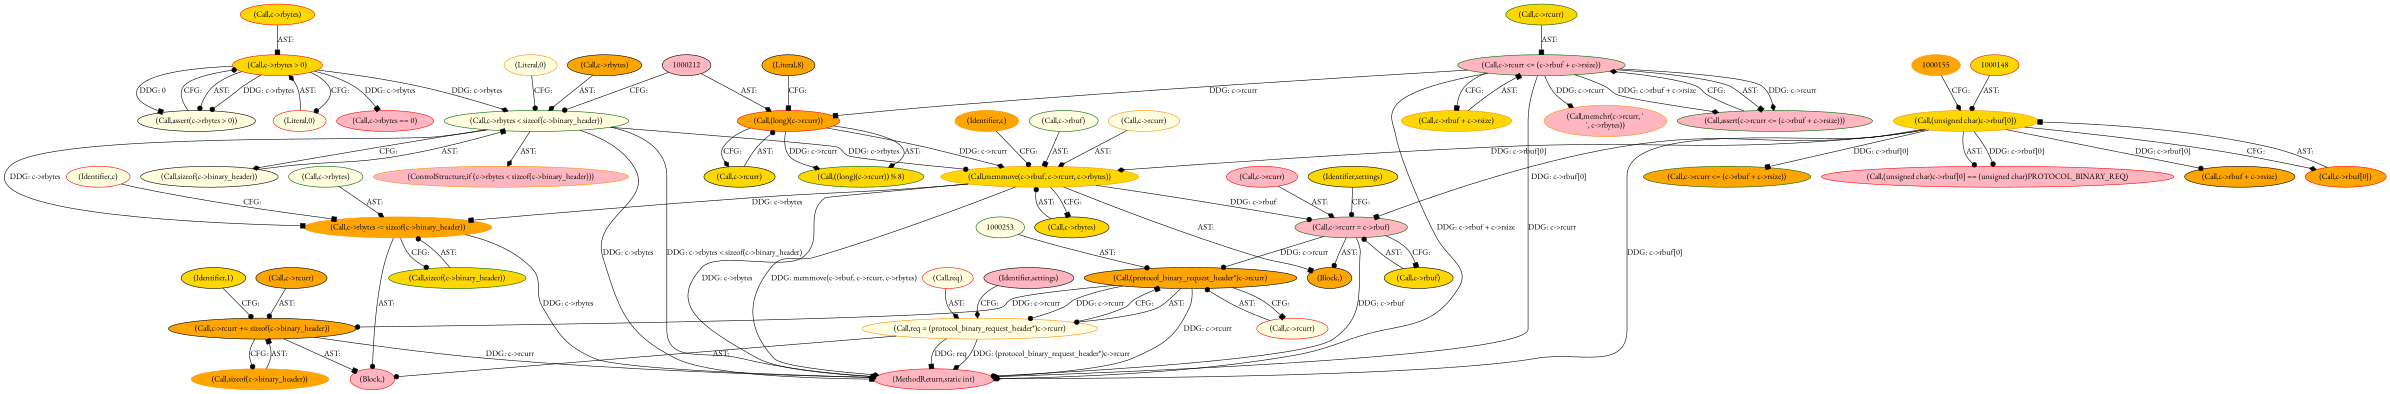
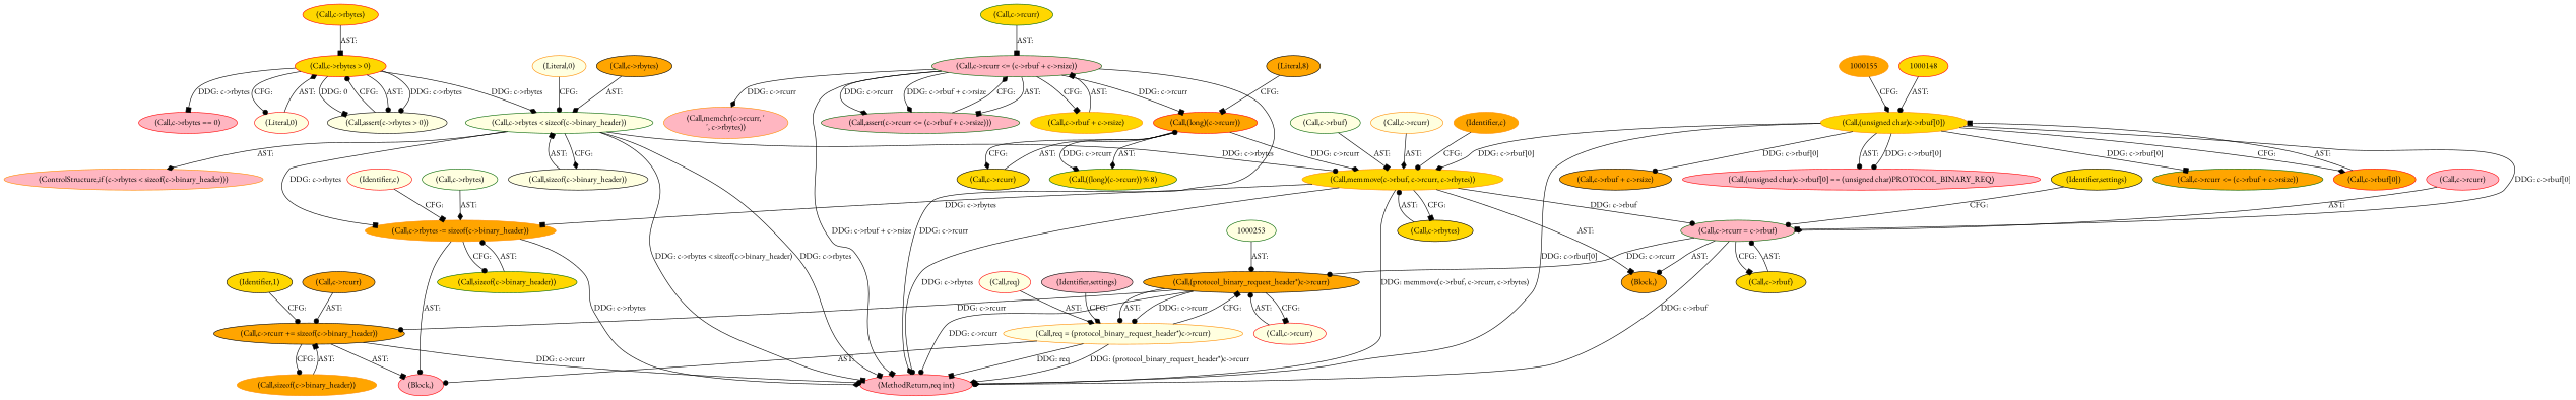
  digraph {
    fontname="EB Garamond"
    node [color=black fillcolor=gold fontname="EB Garamond" style=filled]
    edge [arrowhead=dot fontname="EB Garamond"]
    n1 [color=darkorange label="(Call,memmove(c->rbuf, c->rcurr, c->rbytes))"]
    n2 [color=darkgreen fillcolor=lightpink label="(Call,c->rcurr = c->rbuf)"]
    n3 [color=darkorange fillcolor=orange label="(Call,c->rbytes -= sizeof(c->binary_header))"]
-   n4 [color=red fillcolor=lightpink label="(MethodReturn,static int)"]
+   n4 [color=red fillcolor=lightpink label="(MethodReturn,req int)"]
    n5 [fillcolor=orange label="(Block,)"]
    n6 [label="(Call,c->rbytes)"]
    n7 [fillcolor=orange label="(Call,(protocol_binary_request_header*)c->rcurr)"]
    n8 [label="(Call,c->rbuf)"]
    n9 [color=red fillcolor=lightpink label="(Block,)"]
    n10 [color=darkgreen label="(Call,sizeof(c->binary_header))"]
    n11 [color=darkorange label="(Call,(unsigned char)c->rbuf[0])"]
    n12 [color=red fillcolor=lightpink label="(Call,(unsigned char)c->rbuf[0] == (unsigned char)PROTOCOL_BINARY_REQ)"]
    n13 [color=darkgreen fillcolor=orange label="(Call,c->rcurr <= (c->rbuf + c->rsize))"]
    n14 [color=red fillcolor=orange label="(Call,c->rbuf[0])"]
    n15 [fillcolor=orange label="(Call,c->rbuf + c->rsize)"]
    n16 [color=red fillcolor=orange label="(Call,(long)(c->rcurr))"]
    n17 [label="(Call,c->rcurr)"]
    n18 [color=darkgreen label="(Call,((long)(c->rcurr)) % 8)"]
    n19 [color=darkorange fillcolor=lightyellow label="(Call,req = (protocol_binary_request_header*)c->rcurr)"]
    n20 [fillcolor=orange label="(Call,c->rcurr += sizeof(c->binary_header))"]
    n21 [color=red fillcolor=lightyellow label="(Call,c->rcurr)"]
    n22 [color=darkgreen fillcolor=lightpink label="(Call,c->rcurr <= (c->rbuf + c->rsize))"]
    n23 [color=darkorange label="(Call,c->rbuf + c->rsize)"]
    n24 [color=darkorange fillcolor=lightpink label="(Call,memchr(c->rcurr, '\n', c->rbytes))"]
    n25 [color=darkgreen fillcolor=lightpink label="(Call,assert(c->rcurr <= (c->rbuf + c->rsize)))"]
    n26 [color=darkgreen fillcolor=lightyellow label="(Call,c->rbytes < sizeof(c->binary_header))"]
    n27 [color=darkorange fillcolor=lightpink label="(ControlStructure,if (c->rbytes < sizeof(c->binary_header)))"]
    n28 [fillcolor=lightyellow label="(Call,sizeof(c->binary_header))"]
    n29 [color=red label="(Call,c->rbytes > 0)"]
    n30 [color=red fillcolor=lightpink label="(Call,c->rbytes == 0)"]
    n31 [color=red fillcolor=lightyellow label="(Literal,0)"]
    n32 [fillcolor=lightyellow label="(Call,assert(c->rbytes > 0))"]
    n33 [color=darkorange fillcolor=orange label="(Call,sizeof(c->binary_header))"]
    n34 [color=red fillcolor=lightyellow label="(Call,req)"]
    n35 [color=red label="(Call,c->rbytes)"]
    n36 [color=darkgreen label="(Call,c->rcurr)"]
    n37 [fillcolor=orange label="(Literal,8)"]
    n38 [label="(Identifier,1)"]
    n39 [color=red fillcolor=lightyellow label="(Identifier,c)"]
    n40 [color=darkorange fillcolor=lightyellow label="(Literal,0)"]
    n41 [fillcolor=orange label="(Call,c->rbytes)"]
    n42 [color=red fillcolor=lightpink label="(Call,c->rcurr)"]
    n43 [label="(Identifier,settings)"]
    n44 [fillcolor=lightpink label="(Identifier,settings)"]
    n45 [color=darkgreen fillcolor=lightyellow label="(Call,c->rbuf)"]
    n46 [fillcolor=orange label="(Call,c->rcurr)"]
    n47 [color=darkorange fillcolor=lightyellow label="(Call,c->rcurr)"]
    n48 [color=darkorange fillcolor=orange label="(Identifier,c)"]
    n49 [color=darkgreen fillcolor=lightyellow label="(Call,c->rbytes)"]
    1000148 [color=red]
    1000155 [color=darkorange fillcolor=orange]
-   1000212 [fillcolor=lightpink]
    1000253 [color=darkgreen fillcolor=lightyellow]
    n1 -> n2 [label="DDG: c->rbuf"]
    n1 -> n3 [arrowhead=box label="DDG: c->rbytes"]
    n1 -> n4 [label="DDG: c->rbytes"]
    n1 -> n4 [arrowhead=diamond label="DDG: memmove(c->rbuf, c->rcurr, c->rbytes)"]
    n1 -> n5 [arrowhead=box label="AST: "]
    n1 -> n6 [arrowhead=box label="CFG: "]
    n2 -> n4 [label="DDG: c->rbuf"]
    n2 -> n5 [label="AST: "]
    n2 -> n7 [label="DDG: c->rcurr"]
    n2 -> n8 [arrowhead=box label="CFG: "]
    n3 -> n4 [arrowhead=diamond label="DDG: c->rbytes"]
    n3 -> n9 [label="AST: "]
    n3 -> n10 [label="CFG: "]
    n6 -> n1 [label="AST: "]
    n7 -> n4 [label="DDG: c->rcurr"]
    n7 -> n19 [label="AST: "]
    n7 -> n19 [label="DDG: c->rcurr"]
    n7 -> n20 [label="DDG: c->rcurr"]
    n7 -> n21 [arrowhead=box label="CFG: "]
    n8 -> n2 [label="AST: "]
    n10 -> n3 [label="AST: "]
    n11 -> n1 [arrowhead=diamond label="DDG: c->rbuf[0]"]
    n11 -> n2 [arrowhead=box label="DDG: c->rbuf[0]"]
    n11 -> n4 [arrowhead=diamond label="DDG: c->rbuf[0]"]
    n11 -> n12 [label="AST: "]
    n11 -> n12 [label="DDG: c->rbuf[0]"]
    n11 -> n13 [arrowhead=box label="DDG: c->rbuf[0]"]
    n11 -> n14 [arrowhead=diamond label="CFG: "]
    n11 -> n15 [label="DDG: c->rbuf[0]"]
    n14 -> n11 [arrowhead=box label="AST: "]
    n16 -> n1 [arrowhead=diamond label="DDG: c->rcurr"]
    n16 -> n17 [arrowhead=diamond label="CFG: "]
    n16 -> n18 [arrowhead=diamond label="AST: "]
    n16 -> n18 [arrowhead=diamond label="DDG: c->rcurr"]
    n17 -> n16 [label="AST: "]
    n19 -> n4 [arrowhead=box label="DDG: req"]
    n19 -> n4 [arrowhead=diamond label="DDG: (protocol_binary_request_header*)c->rcurr"]
    n19 -> n7 [arrowhead=box label="CFG: "]
    n19 -> n9 [label="AST: "]
    n20 -> n4 [label="DDG: c->rcurr"]
    n20 -> n9 [arrowhead=box label="AST: "]
    n20 -> n33 [label="CFG: "]
    n21 -> n7 [label="AST: "]
    n22 -> n4 [arrowhead=box label="DDG: c->rbuf + c->rsize"]
    n22 -> n4 [arrowhead=diamond label="DDG: c->rcurr"]
    n22 -> n16 [arrowhead=box label="DDG: c->rcurr"]
    n22 -> n23 [arrowhead=box label="CFG: "]
    n22 -> n24 [arrowhead=diamond label="DDG: c->rcurr"]
    n22 -> n25 [arrowhead=box label="AST: "]
    n22 -> n25 [arrowhead=diamond label="DDG: c->rcurr"]
    n22 -> n25 [arrowhead=diamond label="DDG: c->rbuf + c->rsize"]
    n23 -> n22 [arrowhead=box label="AST: "]
    n25 -> n22 [arrowhead=diamond label="CFG: "]
    n26 -> n1 [label="DDG: c->rbytes"]
    n26 -> n3 [arrowhead=box label="DDG: c->rbytes"]
    n26 -> n4 [arrowhead=box label="DDG: c->rbytes < sizeof(c->binary_header)"]
    n26 -> n4 [arrowhead=box label="DDG: c->rbytes"]
    n26 -> n27 [arrowhead=diamond label="AST: "]
    n26 -> n28 [arrowhead=diamond label="CFG: "]
    n28 -> n26 [arrowhead=box label="AST: "]
    n29 -> n26 [arrowhead=diamond label="DDG: c->rbytes"]
    n29 -> n30 [arrowhead=box label="DDG: c->rbytes"]
    n29 -> n31 [label="CFG: "]
    n29 -> n32 [label="AST: "]
    n29 -> n32 [label="DDG: c->rbytes"]
    n29 -> n32 [arrowhead=box label="DDG: 0"]
    n31 -> n29 [arrowhead=diamond label="AST: "]
    n32 -> n29 [label="CFG: "]
    n33 -> n20 [arrowhead=box label="AST: "]
    n34 -> n19 [arrowhead=diamond label="AST: "]
    n35 -> n29 [arrowhead=box label="AST: "]
    n36 -> n22 [arrowhead=box label="AST: "]
    n37 -> n16 [arrowhead=box label="CFG: "]
    n38 -> n20 [label="CFG: "]
    n39 -> n3 [arrowhead=box label="CFG: "]
    n40 -> n26 [label="CFG: "]
    n41 -> n26 [arrowhead=diamond label="AST: "]
    n42 -> n2 [arrowhead=diamond label="AST: "]
    n43 -> n2 [label="CFG: "]
    n44 -> n19 [arrowhead=diamond label="CFG: "]
    n45 -> n1 [arrowhead=box label="AST: "]
    n46 -> n20 [label="AST: "]
    n47 -> n1 [arrowhead=diamond label="AST: "]
    n48 -> n1 [label="CFG: "]
    n49 -> n3 [arrowhead=diamond label="AST: "]
    1000148 -> n11 [label="AST: "]
    1000155 -> n11 [arrowhead=diamond label="CFG: "]
-   1000212 -> n16 [arrowhead=diamond label="AST: "]
-   1000212 -> n26 [label="CFG: "]
    1000253 -> n7 [label="AST: "]
  }
